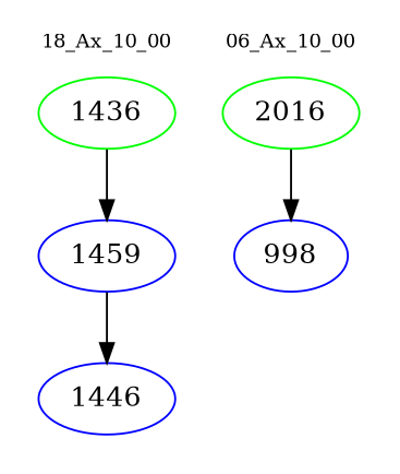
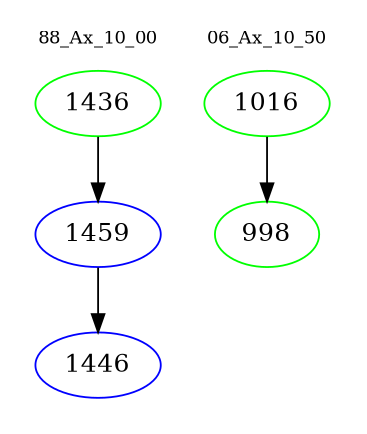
  digraph {
    node [color=blue]
    edge [color=black]
    n1 [color=green label=1436]
    n2 [label=1446]
    n3 [label=1459]
-   n4 [color=green label=2016]
-   n5 [label=998]
+   n4 [color=green label=1016]
+   n5 [color=green label=998]
    subgraph cluster_1 {
      color=white
      fontsize=10
-     label="18_Ax_10_00"
+     label="88_Ax_10_00"
      n1
      n2
      n3
    }
    subgraph cluster_2 {
      color=white
      fontsize=10
-     label="06_Ax_10_00"
+     label="06_Ax_10_50"
      n4
      n5
    }
    n1 -> n3
    n3 -> n2
    n4 -> n5
  }
